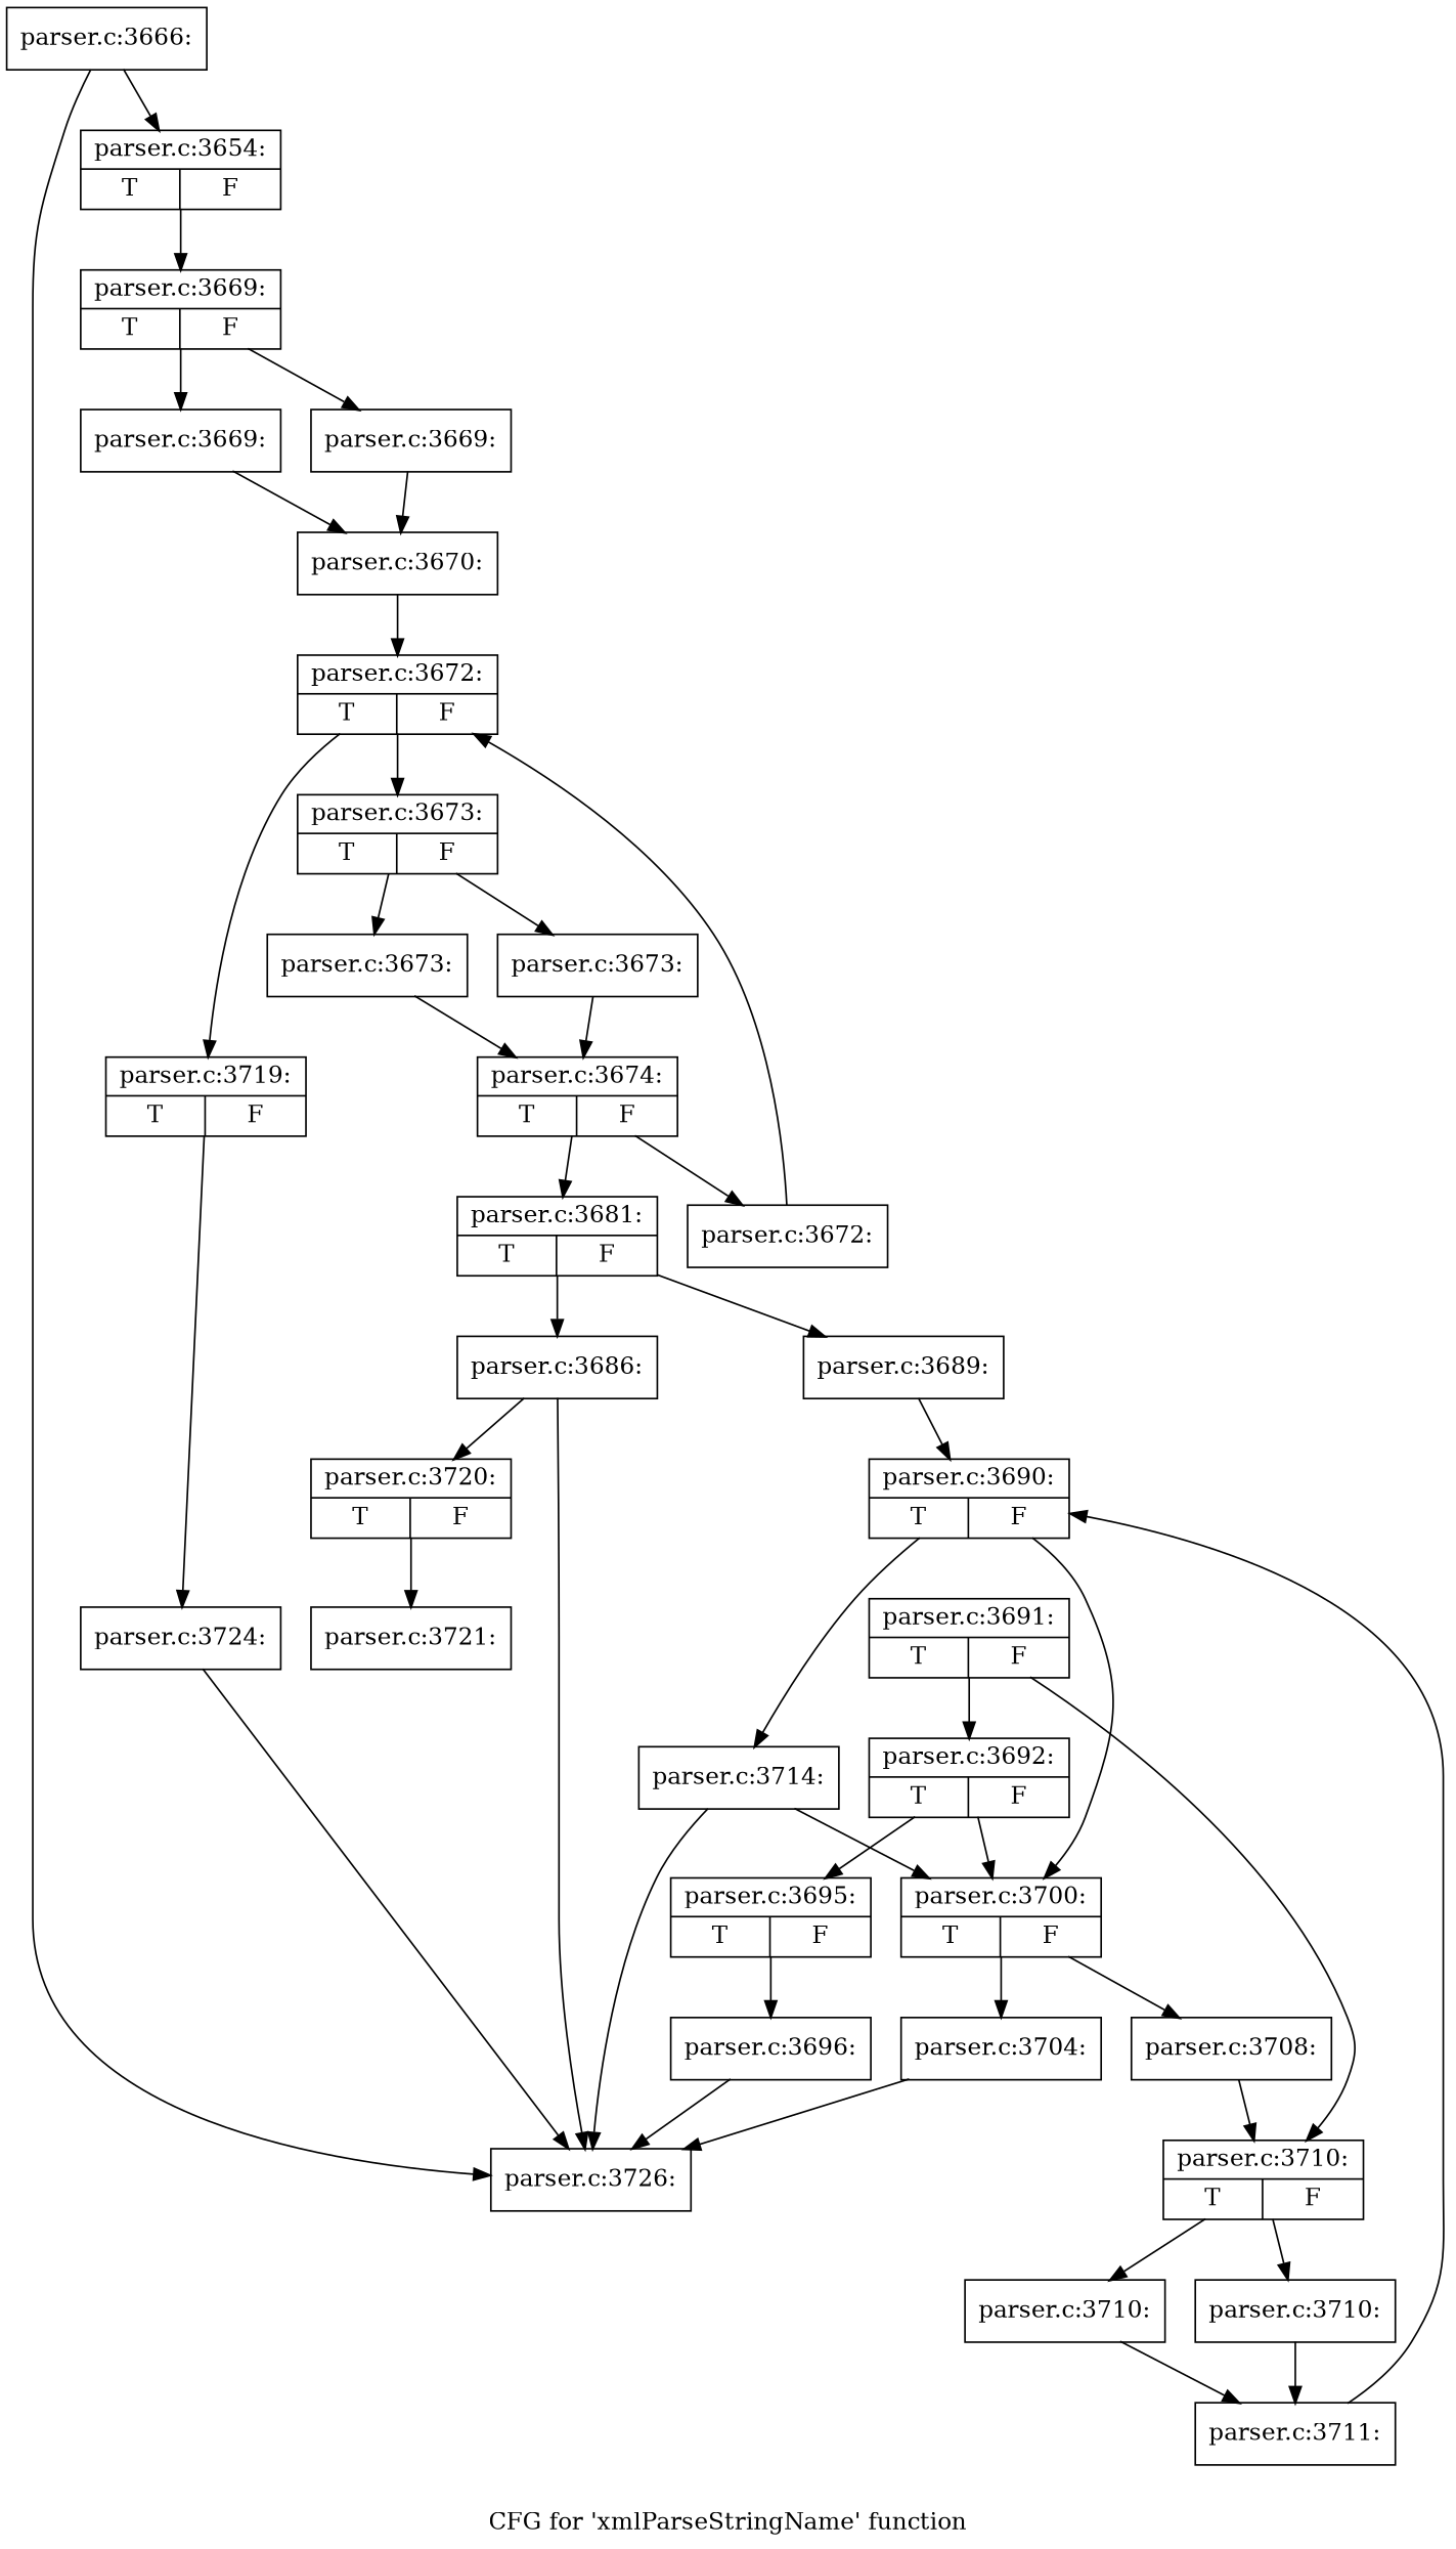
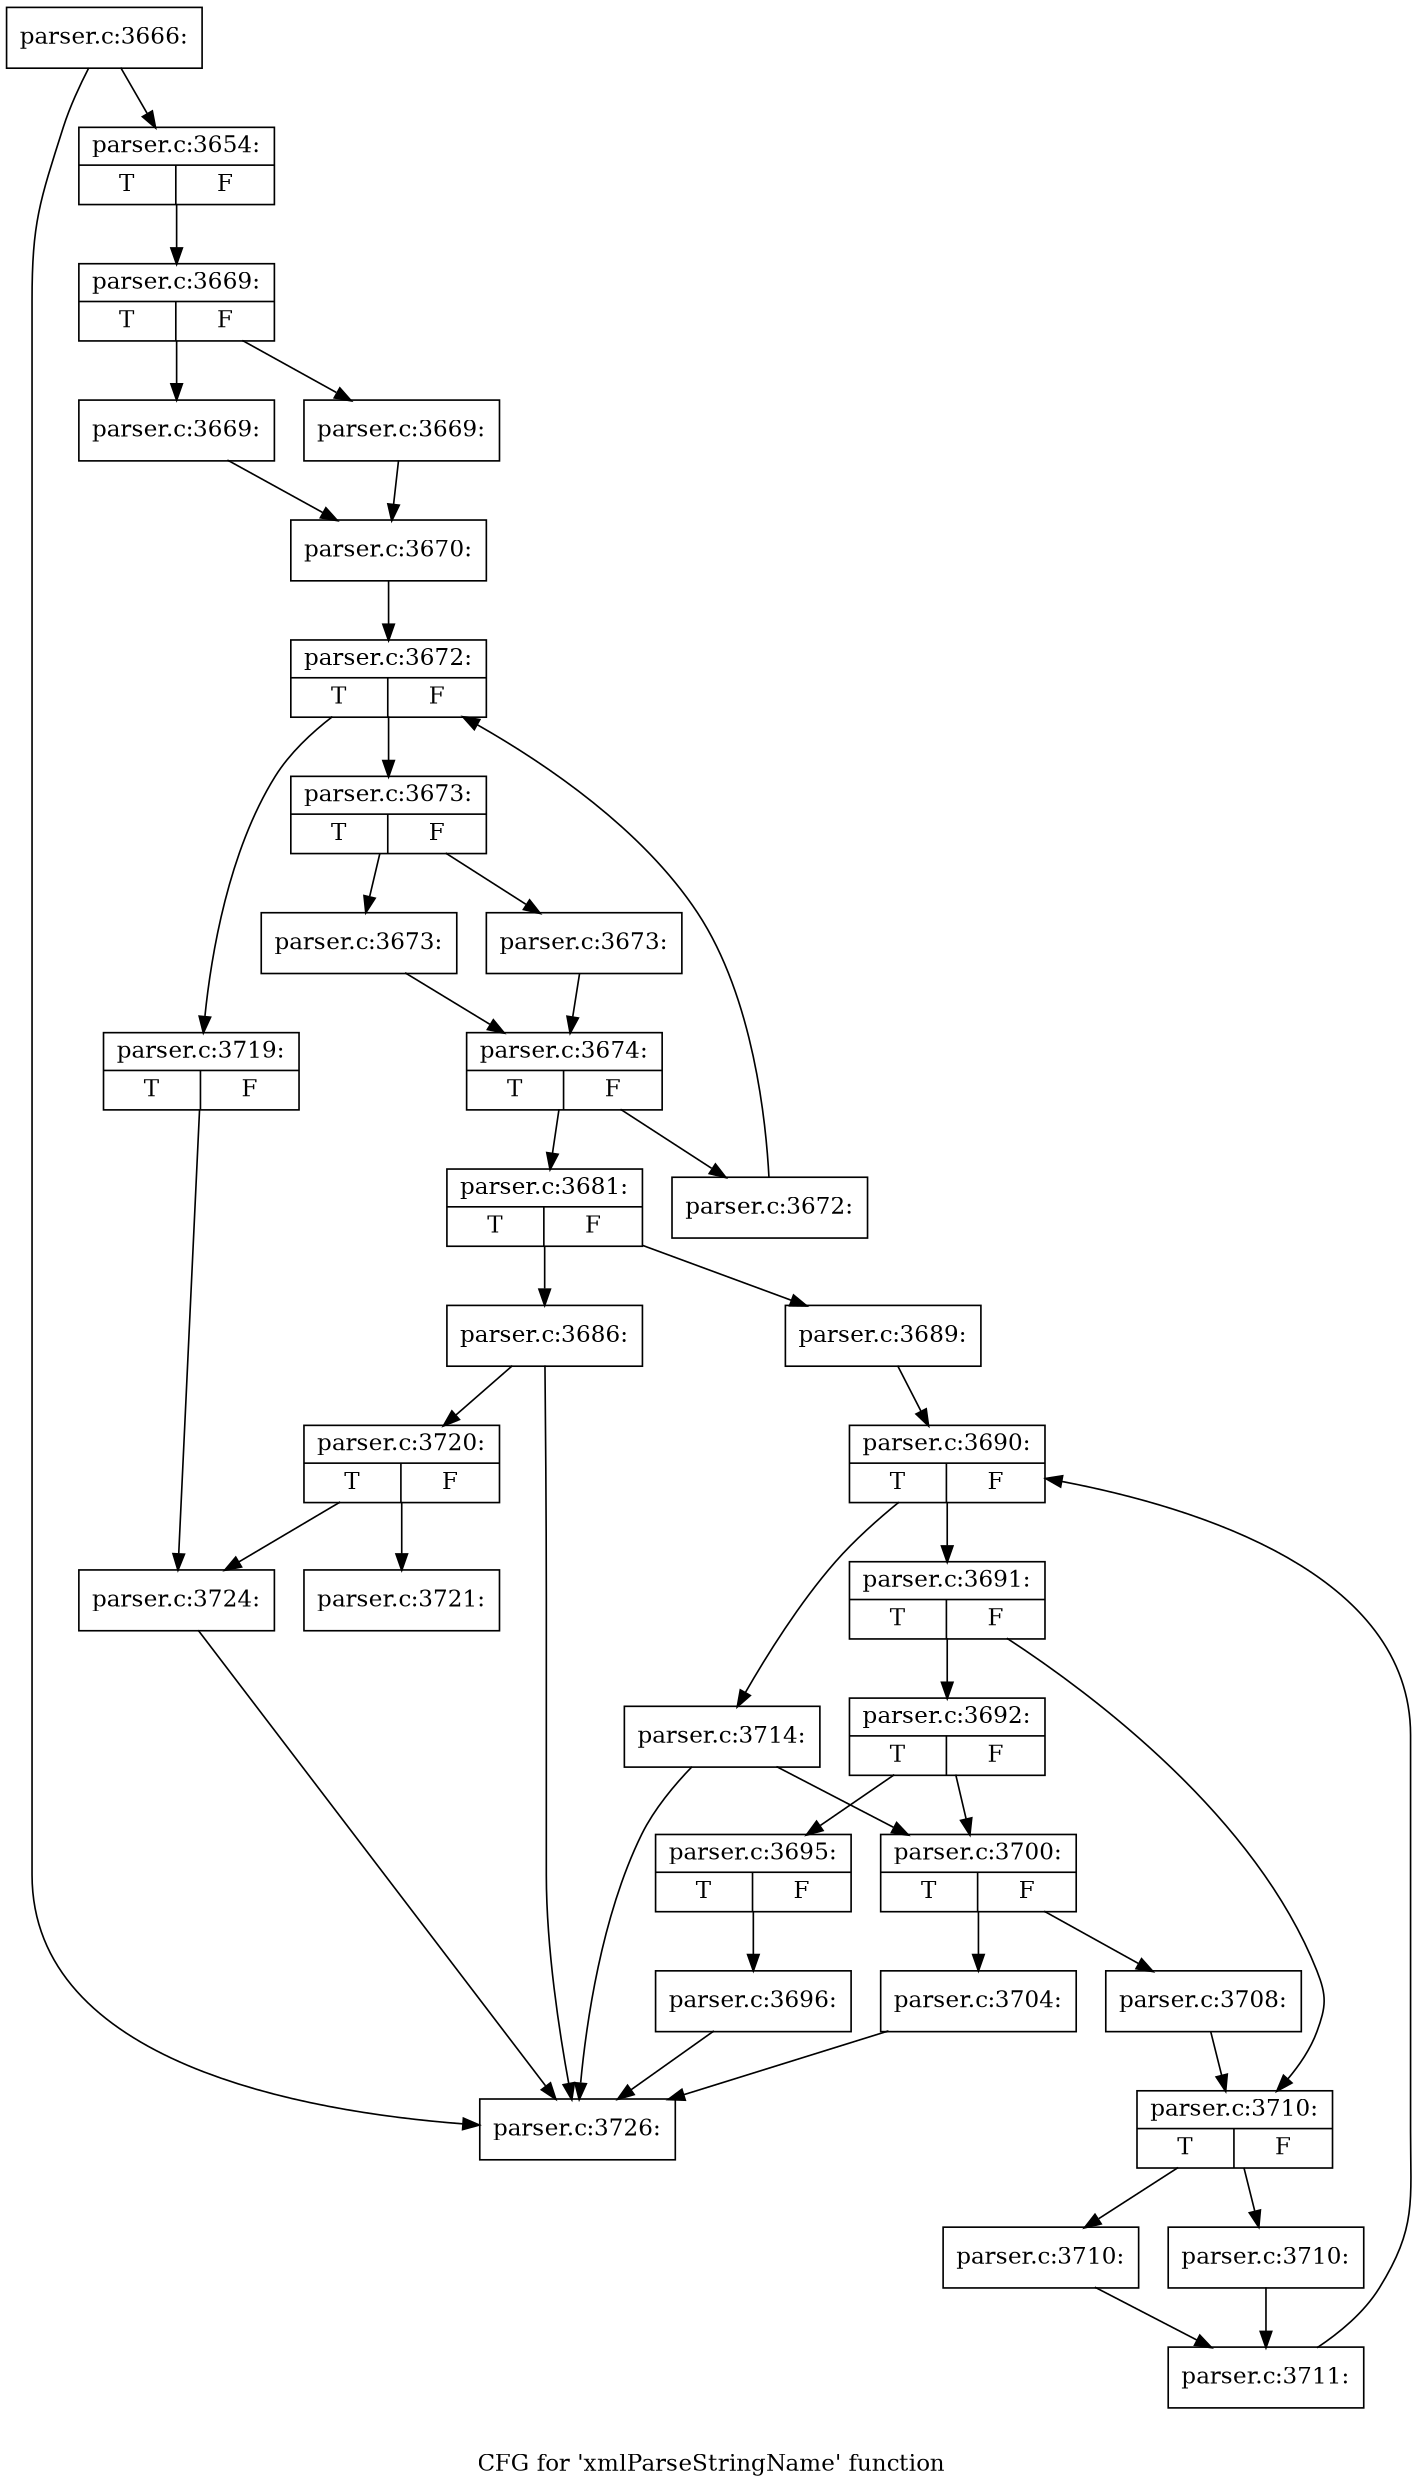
  digraph {
    label="CFG for 'xmlParseStringName' function"
    node [shape=record]
    n1 [label="{parser.c:3654:|{<s0>T|<s1>F}}"]
    n2 [label="{parser.c:3669:|{<s0>T|<s1>F}}"]
    n3 [label="{parser.c:3669:}"]
    n4 [label="{parser.c:3669:}"]
    n5 [label="{parser.c:3666:}"]
    n6 [label="{parser.c:3726:}"]
    n7 [label="{parser.c:3670:}"]
    n8 [label="{parser.c:3672:|{<s0>T|<s1>F}}"]
    n9 [label="{parser.c:3673:|{<s0>T|<s1>F}}"]
    n10 [label="{parser.c:3719:|{<s0>T|<s1>F}}"]
    n11 [label="{parser.c:3673:}"]
    n12 [label="{parser.c:3673:}"]
    n13 [label="{parser.c:3724:}"]
    n14 [label="{parser.c:3674:|{<s0>T|<s1>F}}"]
    n15 [label="{parser.c:3720:|{<s0>T|<s1>F}}"]
    n16 [label="{parser.c:3721:}"]
    n17 [label="{parser.c:3681:|{<s0>T|<s1>F}}"]
    n18 [label="{parser.c:3672:}"]
    n19 [label="{parser.c:3686:}"]
    n20 [label="{parser.c:3689:}"]
    n21 [label="{parser.c:3690:|{<s0>T|<s1>F}}"]
    n22 [label="{parser.c:3691:|{<s0>T|<s1>F}}"]
    n23 [label="{parser.c:3714:}"]
    n24 [label="{parser.c:3692:|{<s0>T|<s1>F}}"]
    n25 [label="{parser.c:3710:|{<s0>T|<s1>F}}"]
    n26 [label="{parser.c:3700:|{<s0>T|<s1>F}}"]
    n27 [label="{parser.c:3695:|{<s0>T|<s1>F}}"]
    n28 [label="{parser.c:3710:}"]
    n29 [label="{parser.c:3710:}"]
    n30 [label="{parser.c:3696:}"]
    n31 [label="{parser.c:3704:}"]
    n32 [label="{parser.c:3708:}"]
    n33 [label="{parser.c:3711:}"]
    n1 -> n2
    n2 -> n3
    n2 -> n4
    n3 -> n7
    n4 -> n7
    n5 -> n1
    n5 -> n6
    n7 -> n8
    n8 -> n9
    n8 -> n10
    n9 -> n11
    n9 -> n12
    n10 -> n13
    n11 -> n14
    n12 -> n14
    n13 -> n6
    n14 -> n17
    n14 -> n18
+   n15 -> n13
    n15 -> n16
    n17 -> n19
    n17 -> n20
    n18 -> n8
    n19 -> n6
    n19 -> n15
    n20 -> n21
-   n21 -> n26
+   n21 -> n22
    n21 -> n23
    n22 -> n24
    n22 -> n25
    n23 -> n6
    n23 -> n26
    n24 -> n26
    n24 -> n27
    n25 -> n28
    n25 -> n29
    n26 -> n31
    n26 -> n32
    n27 -> n30
    n28 -> n33
    n29 -> n33
    n30 -> n6
    n31 -> n6
    n32 -> n25
    n33 -> n21
  }
